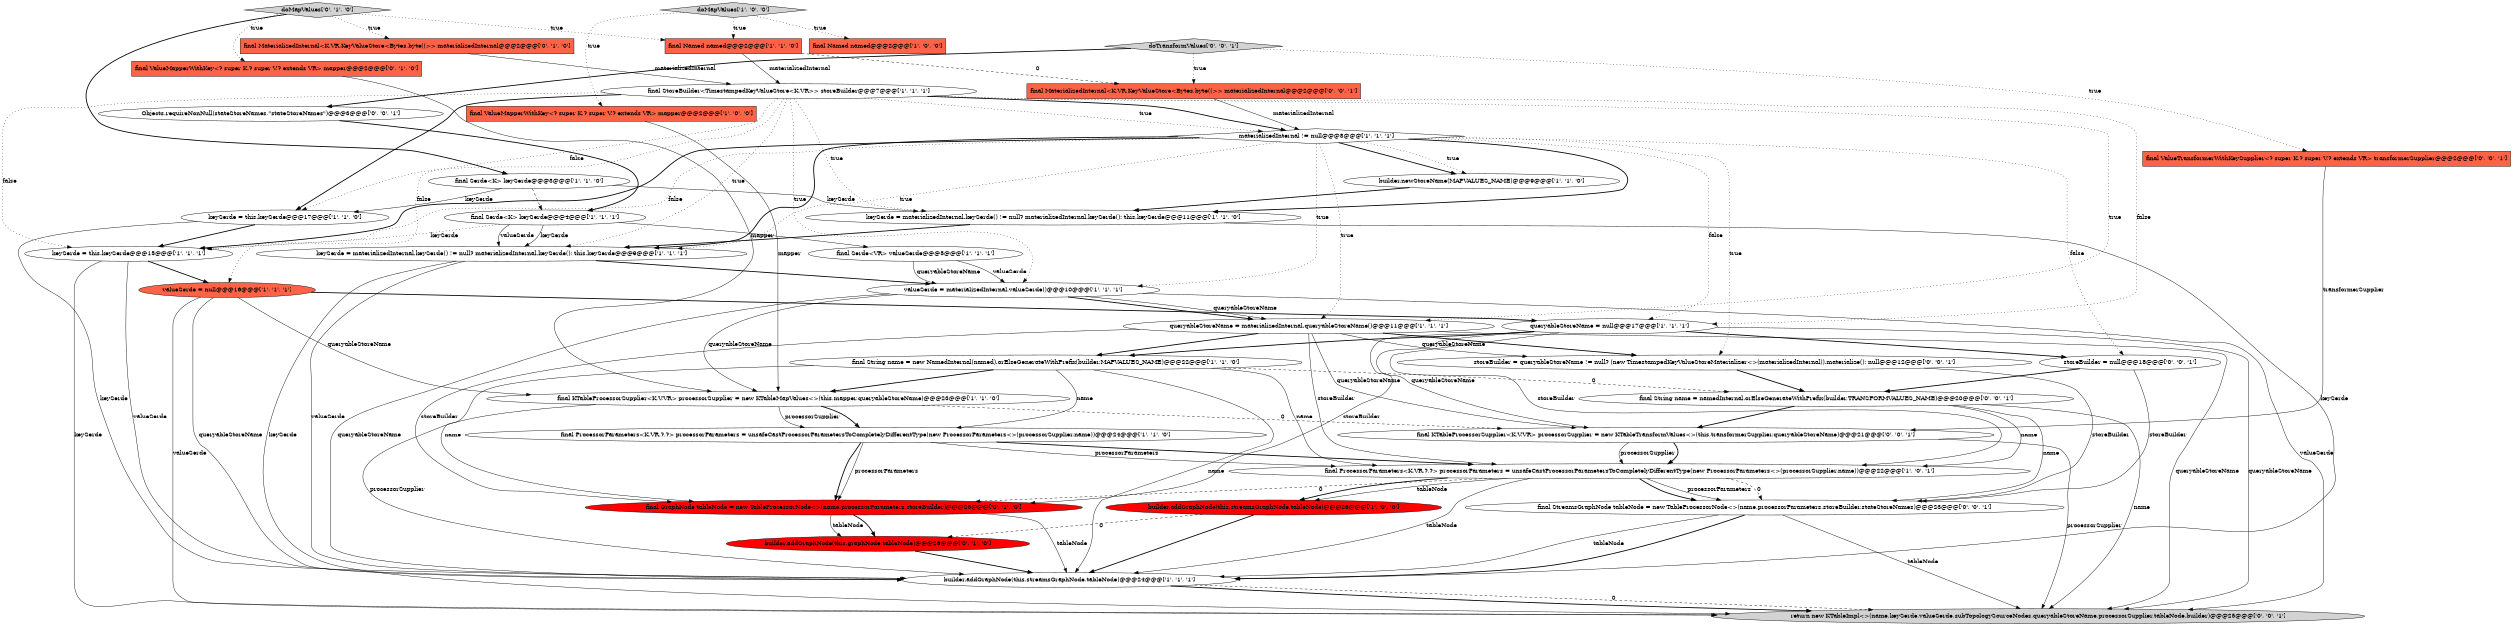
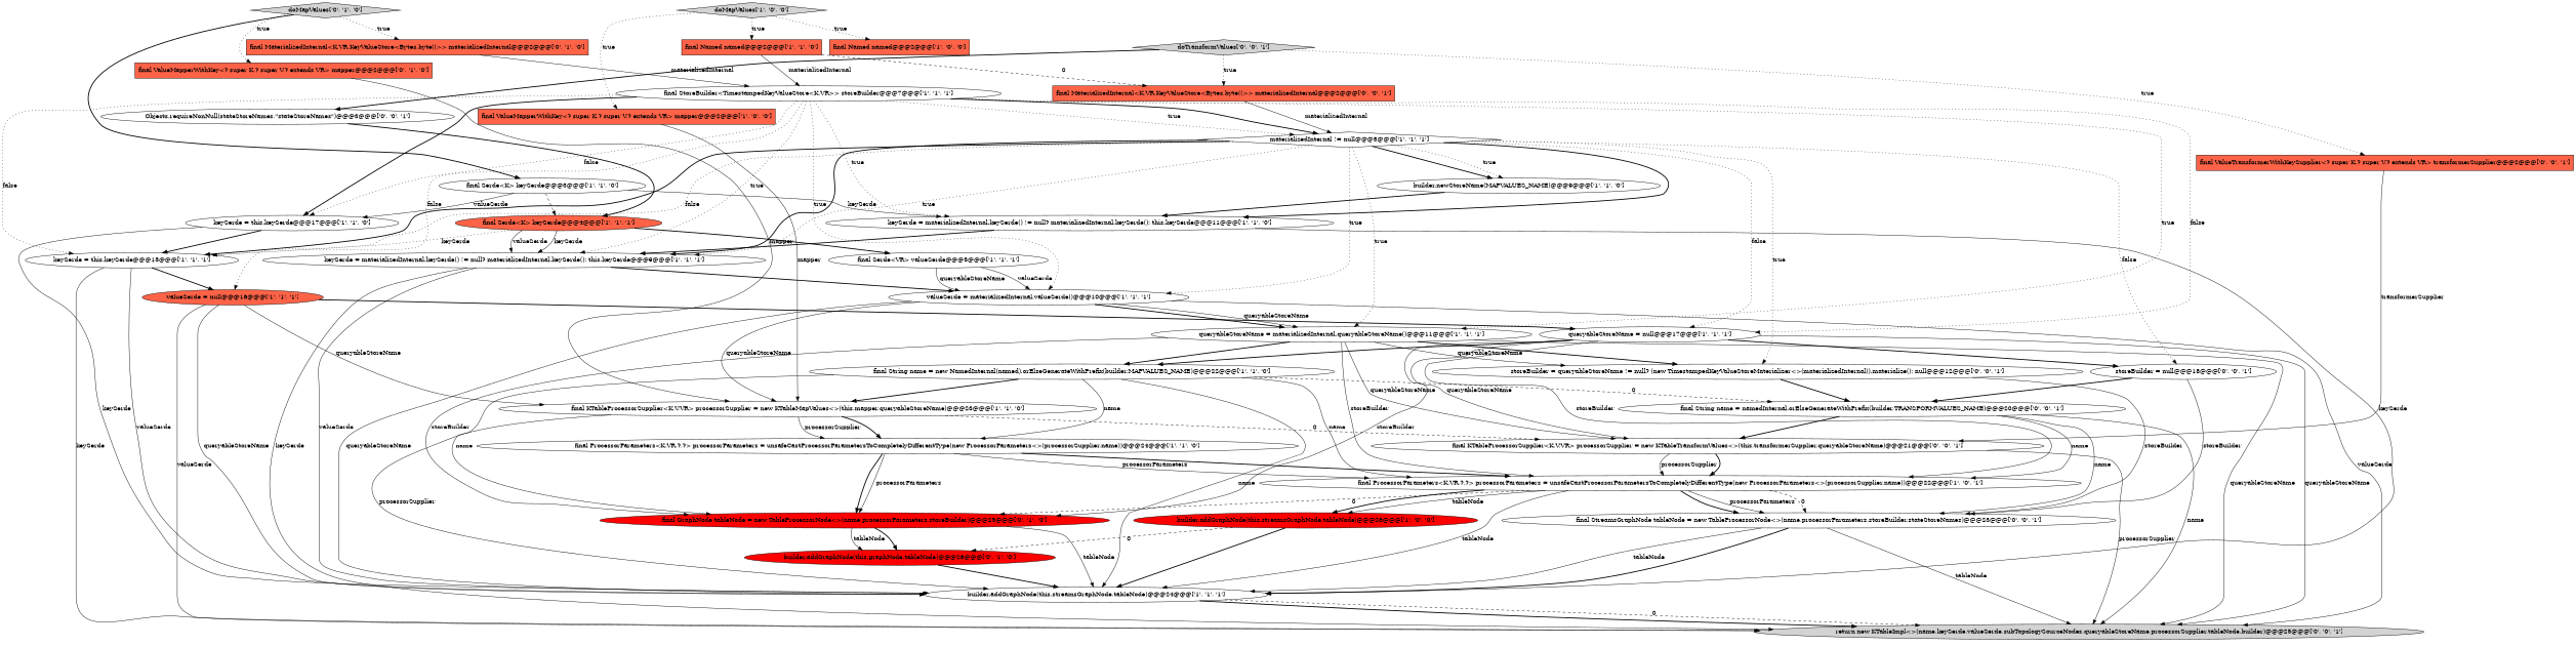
  digraph {
    node [fillcolor=white shape=ellipse style=filled]
    edge [style=solid]
    n1 [label="final StoreBuilder<TimestampedKeyValueStore<K,VR>> storeBuilder@@@7@@@['1', '1', '1']"]
    n2 [label="keySerde = this.keySerde@@@15@@@['1', '1', '1']"]
    n3 [label="keySerde = materializedInternal.keySerde() != null? materializedInternal.keySerde(): this.keySerde@@@9@@@['1', '1', '1']"]
    n4 [label="keySerde = materializedInternal.keySerde() != null? materializedInternal.keySerde(): this.keySerde@@@11@@@['1', '1', '0']"]
    n5 [label="materializedInternal != null@@@8@@@['1', '1', '1']" shape=diamond]
    n6 [label="valueSerde = materializedInternal.valueSerde()@@@10@@@['1', '1', '1']"]
    n7 [label="queryableStoreName = null@@@17@@@['1', '1', '1']"]
    n8 [label="queryableStoreName = materializedInternal.queryableStoreName()@@@11@@@['1', '1', '1']"]
    n9 [fillcolor=tomato label="valueSerde = null@@@16@@@['1', '1', '1']"]
    n10 [label="keySerde = this.keySerde@@@17@@@['1', '1', '0']"]
    n11 [label="builder.addGraphNode(this.streamsGraphNode,tableNode)@@@24@@@['1', '1', '1']"]
    n12 [fillcolor=lightgray label="return new KTableImpl<>(name,keySerde,valueSerde,subTopologySourceNodes,queryableStoreName,processorSupplier,tableNode,builder)@@@25@@@['0', '0', '1']"]
    n13 [label="storeBuilder = null@@@18@@@['0', '0', '1']"]
    n14 [label="builder.newStoreName(MAPVALUES_NAME)@@@9@@@['1', '1', '0']"]
    n15 [label="storeBuilder = queryableStoreName != null? (new TimestampedKeyValueStoreMaterializer<>(materializedInternal)).materialize(): null@@@12@@@['0', '0', '1']"]
    n16 [label="final KTableProcessorSupplier<K,V,VR> processorSupplier = new KTableMapValues<>(this,mapper,queryableStoreName)@@@23@@@['1', '1', '0']"]
    n17 [label="final KTableProcessorSupplier<K,V,VR> processorSupplier = new KTableTransformValues<>(this,transformerSupplier,queryableStoreName)@@@21@@@['0', '0', '1']"]
    n18 [label="final ProcessorParameters<K,VR,?,?> processorParameters = unsafeCastProcessorParametersToCompletelyDifferentType(new ProcessorParameters<>(processorSupplier,name))@@@22@@@['1', '0', '1']"]
    n19 [label="final String name = new NamedInternal(named).orElseGenerateWithPrefix(builder,MAPVALUES_NAME)@@@22@@@['1', '1', '0']"]
    n20 [fillcolor=red label="final GraphNode tableNode = new TableProcessorNode<>(name,processorParameters,storeBuilder)@@@25@@@['0', '1', '0']"]
    n21 [label="final StreamsGraphNode tableNode = new TableProcessorNode<>(name,processorParameters,storeBuilder,stateStoreNames)@@@23@@@['0', '0', '1']"]
    n22 [label="final String name = namedInternal.orElseGenerateWithPrefix(builder,TRANSFORMVALUES_NAME)@@@20@@@['0', '0', '1']"]
    n23 [fillcolor=red label="builder.addGraphNode(this.streamsGraphNode,tableNode)@@@26@@@['1', '0', '0']"]
-   n24 [label="final Serde<K> keySerde@@@4@@@['1', '1', '1']"]
+   n24 [fillcolor=tomato label="final Serde<K> keySerde@@@4@@@['1', '1', '1']"]
    n25 [label="final Serde<VR> valueSerde@@@5@@@['1', '1', '1']"]
    n26 [fillcolor=tomato label="final ValueMapperWithKey<? super K,? super V,? extends VR> mapper@@@2@@@['0', '1', '0']" shape=box]
    n27 [label="final ProcessorParameters<K,VR,?,?> processorParameters = unsafeCastProcessorParametersToCompletelyDifferentType(new ProcessorParameters<>(processorSupplier,name))@@@24@@@['1', '1', '0']"]
    n28 [fillcolor=lightgray label="doMapValues['1', '0', '0']" shape=diamond]
    n29 [fillcolor=tomato label="final Named named@@@2@@@['1', '1', '0']" shape=box]
    n30 [fillcolor=tomato label="final Named named@@@2@@@['1', '0', '0']" shape=box]
    n31 [fillcolor=tomato label="final ValueMapperWithKey<? super K,? super V,? extends VR> mapper@@@2@@@['1', '0', '0']" shape=box]
    n32 [label="final Serde<K> keySerde@@@3@@@['1', '1', '0']"]
    n33 [fillcolor=tomato label="final MaterializedInternal<K,VR,KeyValueStore<Bytes,byte((>> materializedInternal@@@2@@@['0', '0', '1']" shape=box]
    n34 [fillcolor=tomato label="final MaterializedInternal<K,VR,KeyValueStore<Bytes,byte((>> materializedInternal@@@2@@@['0', '1', '0']" shape=box]
    n35 [fillcolor=tomato label="final ValueTransformerWithKeySupplier<? super K,? super V,? extends VR> transformerSupplier@@@2@@@['0', '0', '1']" shape=box]
    n36 [fillcolor=red label="builder.addGraphNode(this.graphNode,tableNode)@@@26@@@['0', '1', '0']"]
    n37 [fillcolor=lightgray label="doMapValues['0', '1', '0']" shape=diamond]
    n38 [label="Objects.requireNonNull(stateStoreNames,\"stateStoreNames\")@@@3@@@['0', '0', '1']"]
    n39 [fillcolor=lightgray label="doTransformValues['0', '0', '1']" shape=diamond]
    n1 -> n2 [label=false style=dotted]
    n1 -> n3 [label=true style=dotted]
    n1 -> n4 [label=true style=dotted]
    n1 -> n5 [label=true style=dotted]
    n1 -> n5 [style=bold]
    n1 -> n6 [label=true style=dotted]
    n1 -> n7 [label=false style=dotted]
    n1 -> n8 [label=true style=dotted]
    n1 -> n9 [label=false style=dotted]
    n1 -> n10 [style=bold]
    n1 -> n10 [label=false style=dotted]
    n2 -> n9 [style=bold]
    n2 -> n11 [label=valueSerde]
    n2 -> n12 [label=keySerde]
    n3 -> n6 [style=bold]
    n3 -> n11 [label=valueSerde]
    n3 -> n12 [label=keySerde]
    n4 -> n3 [style=bold]
    n4 -> n11 [label=keySerde]
    n5 -> n2 [label=false style=dotted]
    n5 -> n2 [style=bold]
    n5 -> n3 [style=bold]
    n5 -> n3 [label=true style=dotted]
    n5 -> n4 [style=bold]
    n5 -> n6 [label=true style=dotted]
    n5 -> n7 [label=false style=dotted]
    n5 -> n8 [label=true style=dotted]
    n5 -> n13 [label=false style=dotted]
    n5 -> n14 [style=bold]
    n5 -> n14 [label=true style=dotted]
    n5 -> n15 [label=true style=dotted]
    n6 -> n8 [style=bold]
    n6 -> n8 [label=queryableStoreName]
    n6 -> n11 [label=queryableStoreName]
    n6 -> n12 [label=valueSerde]
    n6 -> n16 [label=queryableStoreName]
    n7 -> n12 [label=queryableStoreName]
    n7 -> n13 [style=bold]
    n7 -> n17 [label=queryableStoreName]
    n7 -> n18 [label=storeBuilder]
    n7 -> n19 [style=bold]
    n7 -> n20 [label=storeBuilder]
    n8 -> n12 [label=queryableStoreName]
    n8 -> n15 [style=bold]
    n8 -> n15 [label=queryableStoreName]
    n8 -> n17 [label=queryableStoreName]
    n8 -> n18 [label=storeBuilder]
    n8 -> n19 [style=bold]
    n8 -> n20 [label=storeBuilder]
    n9 -> n7 [style=bold]
    n9 -> n11 [label=queryableStoreName]
    n9 -> n12 [label=valueSerde]
    n9 -> n16 [label=queryableStoreName]
    n10 -> n2 [style=bold]
    n10 -> n11 [label=keySerde]
    n11 -> n12 [label=0 style=dashed]
    n11 -> n12 [style=bold]
    n13 -> n21 [label=storeBuilder]
    n13 -> n22 [style=bold]
    n14 -> n4 [style=bold]
    n15 -> n21 [label=storeBuilder]
    n15 -> n22 [style=bold]
    n16 -> n11 [label=processorSupplier]
    n16 -> n17 [label=0 style=dashed]
    n16 -> n27 [style=bold]
    n16 -> n27 [label=processorSupplier]
    n17 -> n12 [label=processorSupplier]
    n17 -> n18 [style=bold]
    n17 -> n18 [label=processorSupplier]
    n18 -> n11 [label=tableNode]
    n18 -> n20 [label=0 style=dashed]
    n18 -> n21 [label=processorParameters]
    n18 -> n21 [label=0 style=dashed]
    n18 -> n21 [style=bold]
    n18 -> n23 [label=tableNode]
    n18 -> n23 [style=bold]
    n19 -> n11 [label=name]
    n19 -> n16 [style=bold]
    n19 -> n18 [label=name]
    n19 -> n20 [label=name]
    n19 -> n22 [label=0 style=dashed]
    n19 -> n27 [label=name]
    n20 -> n11 [label=tableNode]
    n20 -> n36 [style=bold]
    n20 -> n36 [label=tableNode]
    n21 -> n11 [style=bold]
    n21 -> n11 [label=tableNode]
    n21 -> n12 [label=tableNode]
    n22 -> n12 [label=name]
    n22 -> n17 [style=bold]
    n22 -> n18 [label=name]
    n22 -> n21 [label=name]
    n23 -> n11 [style=bold]
    n23 -> n36 [label=0 style=dashed]
    n24 -> n2 [label=keySerde style=dotted]
    n24 -> n3 [label=keySerde]
    n24 -> n3 [label=valueSerde]
-   n24 -> n25
+   n24 -> n25 [style=bold]
    n25 -> n6 [label=valueSerde]
    n25 -> n6 [label=queryableStoreName]
    n26 -> n16 [label=mapper]
    n27 -> n18 [style=bold]
    n27 -> n18 [label=processorParameters]
    n27 -> n20 [label=processorParameters]
    n27 -> n20 [style=bold]
    n28 -> n29 [label=true style=dotted]
    n28 -> n30 [label=true style=dotted]
    n28 -> n31 [label=true style=dotted]
    n29 -> n1 [label=materializedInternal]
    n29 -> n33 [label=0 style=dashed]
    n31 -> n16 [label=mapper]
    n32 -> n4 [label=keySerde]
-   n32 -> n10 [label=keySerde]
+   n32 -> n10 [label=valueSerde]
    n32 -> n24 [style=dashed]
    n33 -> n5 [label=materializedInternal]
    n34 -> n1 [label=materializedInternal]
    n35 -> n17 [label=transformerSupplier]
    n36 -> n11 [style=bold]
    n37 -> n26 [label=true style=dotted]
-   n37 -> n29 [label=true style=dotted]
    n37 -> n32 [style=bold]
    n37 -> n34 [label=true style=dotted]
    n38 -> n24 [style=bold]
    n39 -> n33 [label=true style=dotted]
    n39 -> n35 [label=true style=dotted]
    n39 -> n38 [style=bold]
  }
